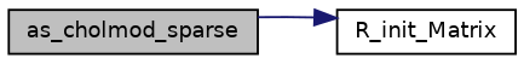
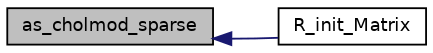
  digraph {
    rankdir=LR
    fontname="DejaVu Sans"
    node [color=black fontname="DejaVu Sans" fontsize=10 shape=record style=filled]
    n1 [fillcolor=grey75 fontcolor=black height=0.2 label=as_cholmod_sparse width=0.4]
    n2 [fillcolor=white height=0.2 label=R_init_Matrix width=0.4]
-   n2 -> n1 [color=midnightblue dir=back fontname="DejaVu Sans" fontsize=10 labelfontname="FreeSans.ttf" labelfontsize=10 style=solid]
+   n1 -> n2 [color=midnightblue dir=back fontname="DejaVu Sans" fontsize=10 labelfontname="FreeSans.ttf" labelfontsize=10 style=solid]
  }
